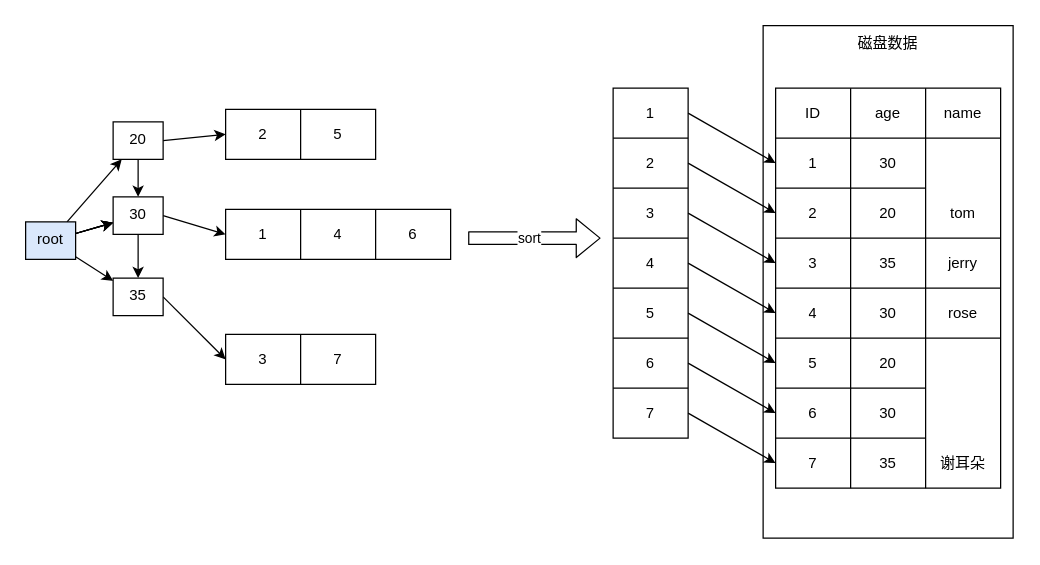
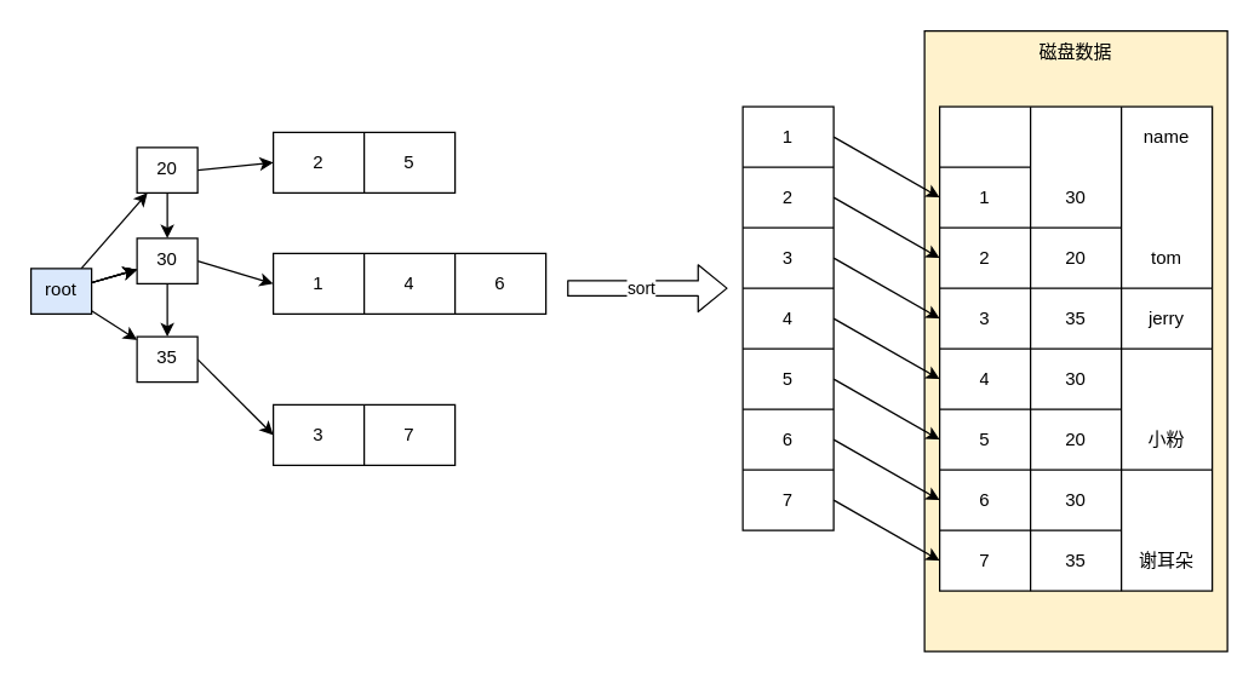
  <mxCell id="0" value="" />
  <mxCell id="1" parent="0" />
- <mxCell id="2" value="磁盘数据" style="rounded=0;whiteSpace=wrap;html=1;labelBackgroundColor=none;verticalAlign=top;" parent="1" vertex="1"><mxGeometry x="610" y="20" width="200" height="410" as="geometry" /></mxCell>
+ <mxCell id="2" value="磁盘数据" style="rounded=0;whiteSpace=wrap;html=1;labelBackgroundColor=none;verticalAlign=top;fillColor=#fff2cc;" parent="1" vertex="1"><mxGeometry x="610" y="20" width="200" height="410" as="geometry" /></mxCell>
  <mxCell id="3" value="" style="shape=table;html=1;whiteSpace=wrap;startSize=0;container=1;collapsible=0;childLayout=tableLayout;" parent="1" vertex="1"><mxGeometry x="620" y="70" width="180" height="320" as="geometry" /></mxCell>
  <mxCell id="4" value="" style="shape=partialRectangle;html=1;whiteSpace=wrap;collapsible=0;dropTarget=0;pointerEvents=0;fillColor=none;top=0;left=0;bottom=0;right=0;points=[[0,0.5],[1,0.5]];portConstraint=eastwest;" parent="3" vertex="1"><mxGeometry width="180" height="40" as="geometry" /></mxCell>
- <mxCell id="5" value="ID" style="shape=partialRectangle;html=1;whiteSpace=wrap;connectable=0;overflow=hidden;fillColor=none;top=0;left=0;bottom=0;right=0;" parent="4" vertex="1"><mxGeometry width="60" height="40" as="geometry" /></mxCell>
- <mxCell id="6" value="age" style="shape=partialRectangle;html=1;whiteSpace=wrap;connectable=0;overflow=hidden;fillColor=none;top=0;left=0;bottom=0;right=0;" parent="4" vertex="1"><mxGeometry x="60" width="60" height="40" as="geometry" /></mxCell>
  <mxCell id="7" value="name" style="shape=partialRectangle;html=1;whiteSpace=wrap;connectable=0;overflow=hidden;fillColor=none;top=0;left=0;bottom=0;right=0;" parent="4" vertex="1"><mxGeometry x="120" width="60" height="40" as="geometry" /></mxCell>
  <mxCell id="8" value="" style="shape=partialRectangle;html=1;whiteSpace=wrap;collapsible=0;dropTarget=0;pointerEvents=0;fillColor=none;top=0;left=0;bottom=0;right=0;points=[[0,0.5],[1,0.5]];portConstraint=eastwest;" parent="3" vertex="1"><mxGeometry y="40" width="180" height="40" as="geometry" /></mxCell>
  <mxCell id="9" value="1" style="shape=partialRectangle;html=1;whiteSpace=wrap;connectable=0;overflow=hidden;fillColor=none;top=0;left=0;bottom=0;right=0;" parent="8" vertex="1"><mxGeometry width="60" height="40" as="geometry" /></mxCell>
  <mxCell id="10" value="30" style="shape=partialRectangle;html=1;whiteSpace=wrap;connectable=0;overflow=hidden;fillColor=none;top=0;left=0;bottom=0;right=0;" parent="8" vertex="1"><mxGeometry x="60" width="60" height="40" as="geometry" /></mxCell>
  <mxCell id="11" value="" style="shape=partialRectangle;html=1;whiteSpace=wrap;collapsible=0;dropTarget=0;pointerEvents=0;fillColor=none;top=0;left=0;bottom=0;right=0;points=[[0,0.5],[1,0.5]];portConstraint=eastwest;" parent="3" vertex="1"><mxGeometry y="80" width="180" height="40" as="geometry" /></mxCell>
  <mxCell id="12" value="2" style="shape=partialRectangle;html=1;whiteSpace=wrap;connectable=0;overflow=hidden;fillColor=none;top=0;left=0;bottom=0;right=0;" parent="11" vertex="1"><mxGeometry width="60" height="40" as="geometry" /></mxCell>
  <mxCell id="13" value="20" style="shape=partialRectangle;html=1;whiteSpace=wrap;connectable=0;overflow=hidden;fillColor=none;top=0;left=0;bottom=0;right=0;" parent="11" vertex="1"><mxGeometry x="60" width="60" height="40" as="geometry" /></mxCell>
  <mxCell id="14" value="tom" style="shape=partialRectangle;html=1;whiteSpace=wrap;connectable=0;overflow=hidden;fillColor=none;top=0;left=0;bottom=0;right=0;" parent="11" vertex="1"><mxGeometry x="120" width="60" height="40" as="geometry" /></mxCell>
  <mxCell id="15" value="" style="shape=partialRectangle;html=1;whiteSpace=wrap;collapsible=0;dropTarget=0;pointerEvents=0;fillColor=none;top=0;left=0;bottom=0;right=0;points=[[0,0.5],[1,0.5]];portConstraint=eastwest;" parent="3" vertex="1"><mxGeometry y="120" width="180" height="40" as="geometry" /></mxCell>
  <mxCell id="16" value="3" style="shape=partialRectangle;html=1;whiteSpace=wrap;connectable=0;overflow=hidden;fillColor=none;top=0;left=0;bottom=0;right=0;" parent="15" vertex="1"><mxGeometry width="60" height="40" as="geometry" /></mxCell>
  <mxCell id="17" value="35" style="shape=partialRectangle;html=1;whiteSpace=wrap;connectable=0;overflow=hidden;fillColor=none;top=0;left=0;bottom=0;right=0;" parent="15" vertex="1"><mxGeometry x="60" width="60" height="40" as="geometry" /></mxCell>
  <mxCell id="18" value="jerry" style="shape=partialRectangle;html=1;whiteSpace=wrap;connectable=0;overflow=hidden;fillColor=none;top=0;left=0;bottom=0;right=0;" parent="15" vertex="1"><mxGeometry x="120" width="60" height="40" as="geometry" /></mxCell>
  <mxCell id="19" value="" style="shape=partialRectangle;html=1;whiteSpace=wrap;collapsible=0;dropTarget=0;pointerEvents=0;fillColor=none;top=0;left=0;bottom=0;right=0;points=[[0,0.5],[1,0.5]];portConstraint=eastwest;" parent="3" vertex="1"><mxGeometry y="160" width="180" height="40" as="geometry" /></mxCell>
  <mxCell id="20" value="4" style="shape=partialRectangle;html=1;whiteSpace=wrap;connectable=0;overflow=hidden;fillColor=none;top=0;left=0;bottom=0;right=0;" parent="19" vertex="1"><mxGeometry width="60" height="40" as="geometry" /></mxCell>
  <mxCell id="21" value="30" style="shape=partialRectangle;html=1;whiteSpace=wrap;connectable=0;overflow=hidden;fillColor=none;top=0;left=0;bottom=0;right=0;" parent="19" vertex="1"><mxGeometry x="60" width="60" height="40" as="geometry" /></mxCell>
- <mxCell id="22" value="rose" style="shape=partialRectangle;html=1;whiteSpace=wrap;connectable=0;overflow=hidden;fillColor=none;top=0;left=0;bottom=0;right=0;" parent="19" vertex="1"><mxGeometry x="120" width="60" height="40" as="geometry" /></mxCell>
  <mxCell id="23" value="" style="shape=partialRectangle;html=1;whiteSpace=wrap;collapsible=0;dropTarget=0;pointerEvents=0;fillColor=none;top=0;left=0;bottom=0;right=0;points=[[0,0.5],[1,0.5]];portConstraint=eastwest;" parent="3" vertex="1"><mxGeometry y="200" width="180" height="40" as="geometry" /></mxCell>
  <mxCell id="24" value="5" style="shape=partialRectangle;html=1;whiteSpace=wrap;connectable=0;overflow=hidden;fillColor=none;top=0;left=0;bottom=0;right=0;" parent="23" vertex="1"><mxGeometry width="60" height="40" as="geometry" /></mxCell>
  <mxCell id="25" value="20" style="shape=partialRectangle;html=1;whiteSpace=wrap;connectable=0;overflow=hidden;fillColor=none;top=0;left=0;bottom=0;right=0;" parent="23" vertex="1"><mxGeometry x="60" width="60" height="40" as="geometry" /></mxCell>
+ <mxCell id="26" value="小粉" style="shape=partialRectangle;html=1;whiteSpace=wrap;connectable=0;overflow=hidden;fillColor=none;top=0;left=0;bottom=0;right=0;" parent="23" vertex="1"><mxGeometry x="120" width="60" height="40" as="geometry" /></mxCell>
  <mxCell id="27" value="" style="shape=partialRectangle;html=1;whiteSpace=wrap;collapsible=0;dropTarget=0;pointerEvents=0;fillColor=none;top=0;left=0;bottom=0;right=0;points=[[0,0.5],[1,0.5]];portConstraint=eastwest;" parent="3" vertex="1"><mxGeometry y="240" width="180" height="40" as="geometry" /></mxCell>
  <mxCell id="28" value="6" style="shape=partialRectangle;html=1;whiteSpace=wrap;connectable=0;overflow=hidden;fillColor=none;top=0;left=0;bottom=0;right=0;" parent="27" vertex="1"><mxGeometry width="60" height="40" as="geometry" /></mxCell>
  <mxCell id="29" value="30" style="shape=partialRectangle;html=1;whiteSpace=wrap;connectable=0;overflow=hidden;fillColor=none;top=0;left=0;bottom=0;right=0;" parent="27" vertex="1"><mxGeometry x="60" width="60" height="40" as="geometry" /></mxCell>
  <mxCell id="30" value="" style="shape=partialRectangle;html=1;whiteSpace=wrap;collapsible=0;dropTarget=0;pointerEvents=0;fillColor=none;top=0;left=0;bottom=0;right=0;points=[[0,0.5],[1,0.5]];portConstraint=eastwest;" parent="3" vertex="1"><mxGeometry y="280" width="180" height="40" as="geometry" /></mxCell>
  <mxCell id="31" value="7" style="shape=partialRectangle;html=1;whiteSpace=wrap;connectable=0;overflow=hidden;fillColor=none;top=0;left=0;bottom=0;right=0;" parent="30" vertex="1"><mxGeometry width="60" height="40" as="geometry" /></mxCell>
  <mxCell id="32" value="35" style="shape=partialRectangle;html=1;whiteSpace=wrap;connectable=0;overflow=hidden;fillColor=none;top=0;left=0;bottom=0;right=0;" parent="30" vertex="1"><mxGeometry x="60" width="60" height="40" as="geometry" /></mxCell>
  <mxCell id="33" value="谢耳朵" style="shape=partialRectangle;html=1;whiteSpace=wrap;connectable=0;overflow=hidden;fillColor=none;top=0;left=0;bottom=0;right=0;" parent="30" vertex="1"><mxGeometry x="120" width="60" height="40" as="geometry" /></mxCell>
  <mxCell id="34" value="" style="edgeStyle=none;rounded=0;orthogonalLoop=1;jettySize=auto;html=1;fontSize=12;strokeColor=#000000;strokeWidth=1;fillColor=#FF960D;" parent="1" source="40" target="43" edge="1"><mxGeometry relative="1" as="geometry" /></mxCell>
  <mxCell id="35" value="" style="edgeStyle=none;rounded=0;orthogonalLoop=1;jettySize=auto;html=1;fontSize=12;strokeColor=#000000;strokeWidth=1;fillColor=#FF960D;" parent="1" source="40" target="46" edge="1"><mxGeometry relative="1" as="geometry" /></mxCell>
  <mxCell id="36" value="" style="edgeStyle=none;rounded=0;orthogonalLoop=1;jettySize=auto;html=1;fontSize=12;strokeColor=#000000;strokeWidth=1;fillColor=#FF960D;" parent="1" source="40" target="46" edge="1"><mxGeometry relative="1" as="geometry" /></mxCell>
  <mxCell id="37" value="" style="edgeStyle=none;rounded=0;orthogonalLoop=1;jettySize=auto;html=1;fontSize=12;strokeColor=#000000;strokeWidth=1;fillColor=#FF960D;" parent="1" source="40" target="46" edge="1"><mxGeometry relative="1" as="geometry" /></mxCell>
  <mxCell id="38" value="" style="edgeStyle=none;rounded=0;orthogonalLoop=1;jettySize=auto;html=1;fontSize=12;strokeColor=#000000;strokeWidth=1;fillColor=#FF960D;" parent="1" source="40" target="46" edge="1"><mxGeometry relative="1" as="geometry" /></mxCell>
  <mxCell id="39" value="" style="edgeStyle=none;rounded=0;orthogonalLoop=1;jettySize=auto;html=1;fontSize=12;strokeColor=#000000;strokeWidth=1;fillColor=#FF960D;" parent="1" source="40" target="48" edge="1"><mxGeometry relative="1" as="geometry" /></mxCell>
  <mxCell id="40" value="&lt;font style=&quot;font-size: 12px&quot;&gt;root&lt;/font&gt;" style="rounded=0;whiteSpace=wrap;html=1;labelBackgroundColor=none;fontSize=12;verticalAlign=top;fillColor=#dae8fc;" parent="1" vertex="1"><mxGeometry x="20" y="177" width="40" height="30" as="geometry" /></mxCell>
  <mxCell id="41" style="edgeStyle=none;rounded=0;orthogonalLoop=1;jettySize=auto;html=1;exitX=0.5;exitY=1;exitDx=0;exitDy=0;entryX=0.5;entryY=0;entryDx=0;entryDy=0;fontSize=12;strokeColor=#000000;strokeWidth=1;fillColor=#FF960D;" parent="1" source="43" target="46" edge="1"><mxGeometry relative="1" as="geometry" /></mxCell>
  <mxCell id="42" style="edgeStyle=none;rounded=0;orthogonalLoop=1;jettySize=auto;html=1;exitX=1;exitY=0.5;exitDx=0;exitDy=0;entryX=0;entryY=0.5;entryDx=0;entryDy=0;fontSize=12;strokeColor=#000000;strokeWidth=1;fillColor=#FF960D;" parent="1" source="43" target="50" edge="1"><mxGeometry relative="1" as="geometry" /></mxCell>
  <mxCell id="43" value="&lt;font style=&quot;font-size: 12px&quot;&gt;20&lt;/font&gt;" style="rounded=0;whiteSpace=wrap;html=1;labelBackgroundColor=none;fontSize=12;verticalAlign=top;" parent="1" vertex="1"><mxGeometry x="90" y="97" width="40" height="30" as="geometry" /></mxCell>
  <mxCell id="44" style="edgeStyle=none;rounded=0;orthogonalLoop=1;jettySize=auto;html=1;exitX=0.5;exitY=1;exitDx=0;exitDy=0;entryX=0.5;entryY=0;entryDx=0;entryDy=0;fontSize=12;strokeColor=#000000;strokeWidth=1;fillColor=#FF960D;" parent="1" source="46" target="48" edge="1"><mxGeometry relative="1" as="geometry" /></mxCell>
  <mxCell id="45" style="edgeStyle=none;rounded=0;orthogonalLoop=1;jettySize=auto;html=1;exitX=1;exitY=0.5;exitDx=0;exitDy=0;entryX=0;entryY=0.5;entryDx=0;entryDy=0;fontSize=12;strokeColor=#000000;strokeWidth=1;fillColor=#FF960D;" parent="1" source="46" target="54" edge="1"><mxGeometry relative="1" as="geometry" /></mxCell>
  <mxCell id="46" value="&lt;font style=&quot;font-size: 12px&quot;&gt;30&lt;/font&gt;" style="rounded=0;whiteSpace=wrap;html=1;labelBackgroundColor=none;fontSize=12;verticalAlign=top;" parent="1" vertex="1"><mxGeometry x="90" y="157" width="40" height="30" as="geometry" /></mxCell>
  <mxCell id="47" style="edgeStyle=none;rounded=0;orthogonalLoop=1;jettySize=auto;html=1;exitX=1;exitY=0.5;exitDx=0;exitDy=0;entryX=0;entryY=0.5;entryDx=0;entryDy=0;fontSize=12;strokeColor=#000000;strokeWidth=1;fillColor=#FF960D;" parent="1" source="48" target="59" edge="1"><mxGeometry relative="1" as="geometry" /></mxCell>
  <mxCell id="48" value="&lt;font style=&quot;font-size: 12px&quot;&gt;35&lt;/font&gt;" style="rounded=0;whiteSpace=wrap;html=1;labelBackgroundColor=none;fontSize=12;verticalAlign=top;" parent="1" vertex="1"><mxGeometry x="90" y="222" width="40" height="30" as="geometry" /></mxCell>
  <mxCell id="49" value="" style="shape=table;html=1;whiteSpace=wrap;startSize=0;container=1;collapsible=0;childLayout=tableLayout;" parent="1" vertex="1"><mxGeometry x="180" y="87" width="120" height="40" as="geometry" /></mxCell>
  <mxCell id="50" value="" style="shape=partialRectangle;html=1;whiteSpace=wrap;collapsible=0;dropTarget=0;pointerEvents=0;fillColor=none;top=0;left=0;bottom=0;right=0;points=[[0,0.5],[1,0.5]];portConstraint=eastwest;" parent="49" vertex="1"><mxGeometry width="120" height="40" as="geometry" /></mxCell>
  <mxCell id="51" value="2" style="shape=partialRectangle;html=1;whiteSpace=wrap;connectable=0;overflow=hidden;fillColor=none;top=0;left=0;bottom=0;right=0;" parent="50" vertex="1"><mxGeometry width="60" height="40" as="geometry" /></mxCell>
  <mxCell id="52" value="5" style="shape=partialRectangle;html=1;whiteSpace=wrap;connectable=0;overflow=hidden;fillColor=none;top=0;left=0;bottom=0;right=0;" parent="50" vertex="1"><mxGeometry x="60" width="60" height="40" as="geometry" /></mxCell>
  <mxCell id="53" value="" style="shape=table;html=1;whiteSpace=wrap;startSize=0;container=1;collapsible=0;childLayout=tableLayout;" parent="1" vertex="1"><mxGeometry x="180" y="167" width="180" height="40" as="geometry" /></mxCell>
  <mxCell id="54" value="" style="shape=partialRectangle;html=1;whiteSpace=wrap;collapsible=0;dropTarget=0;pointerEvents=0;fillColor=none;top=0;left=0;bottom=0;right=0;points=[[0,0.5],[1,0.5]];portConstraint=eastwest;" parent="53" vertex="1"><mxGeometry width="180" height="40" as="geometry" /></mxCell>
  <mxCell id="55" value="1" style="shape=partialRectangle;html=1;whiteSpace=wrap;connectable=0;overflow=hidden;fillColor=none;top=0;left=0;bottom=0;right=0;" parent="54" vertex="1"><mxGeometry width="60" height="40" as="geometry" /></mxCell>
  <mxCell id="56" value="4" style="shape=partialRectangle;html=1;whiteSpace=wrap;connectable=0;overflow=hidden;fillColor=none;top=0;left=0;bottom=0;right=0;" parent="54" vertex="1"><mxGeometry x="60" width="60" height="40" as="geometry" /></mxCell>
  <mxCell id="57" value="6" style="shape=partialRectangle;html=1;whiteSpace=wrap;connectable=0;overflow=hidden;fillColor=none;top=0;left=0;bottom=0;right=0;" parent="54" vertex="1"><mxGeometry x="120" width="60" height="40" as="geometry" /></mxCell>
  <mxCell id="58" value="" style="shape=table;html=1;whiteSpace=wrap;startSize=0;container=1;collapsible=0;childLayout=tableLayout;" parent="1" vertex="1"><mxGeometry x="180" y="267" width="120" height="40" as="geometry" /></mxCell>
  <mxCell id="59" value="" style="shape=partialRectangle;html=1;whiteSpace=wrap;collapsible=0;dropTarget=0;pointerEvents=0;fillColor=none;top=0;left=0;bottom=0;right=0;points=[[0,0.5],[1,0.5]];portConstraint=eastwest;" parent="58" vertex="1"><mxGeometry width="120" height="40" as="geometry" /></mxCell>
  <mxCell id="60" value="3" style="shape=partialRectangle;html=1;whiteSpace=wrap;connectable=0;overflow=hidden;fillColor=none;top=0;left=0;bottom=0;right=0;" parent="59" vertex="1"><mxGeometry width="60" height="40" as="geometry" /></mxCell>
  <mxCell id="61" value="7" style="shape=partialRectangle;html=1;whiteSpace=wrap;connectable=0;overflow=hidden;fillColor=none;top=0;left=0;bottom=0;right=0;" parent="59" vertex="1"><mxGeometry x="60" width="60" height="40" as="geometry" /></mxCell>
  <mxCell id="62" value="" style="shape=flexArrow;endArrow=classic;html=1;" parent="1" edge="1"><mxGeometry width="50" height="50" relative="1" as="geometry"><mxPoint x="374" y="190" as="sourcePoint" /><mxPoint x="480" y="190" as="targetPoint" /></mxGeometry></mxCell>
  <mxCell id="63" value="sort" style="edgeLabel;html=1;align=center;verticalAlign=middle;resizable=0;points=[];" parent="62" vertex="1" connectable="0"><mxGeometry x="-0.094" y="1" relative="1" as="geometry"><mxPoint as="offset" /></mxGeometry></mxCell>
  <mxCell id="64" value="" style="shape=table;html=1;whiteSpace=wrap;startSize=0;container=1;collapsible=0;childLayout=tableLayout;" parent="1" vertex="1"><mxGeometry x="490" y="70" width="60" height="280" as="geometry" /></mxCell>
  <mxCell id="65" value="" style="shape=partialRectangle;html=1;whiteSpace=wrap;collapsible=0;dropTarget=0;pointerEvents=0;fillColor=none;top=0;left=0;bottom=0;right=0;points=[[0,0.5],[1,0.5]];portConstraint=eastwest;" parent="64" vertex="1"><mxGeometry width="60" height="40" as="geometry" /></mxCell>
  <mxCell id="66" value="1" style="shape=partialRectangle;html=1;whiteSpace=wrap;connectable=0;overflow=hidden;fillColor=none;top=0;left=0;bottom=0;right=0;" parent="65" vertex="1"><mxGeometry width="60" height="40" as="geometry" /></mxCell>
  <mxCell id="67" value="" style="shape=partialRectangle;html=1;whiteSpace=wrap;collapsible=0;dropTarget=0;pointerEvents=0;fillColor=none;top=0;left=0;bottom=0;right=0;points=[[0,0.5],[1,0.5]];portConstraint=eastwest;" parent="64" vertex="1"><mxGeometry y="40" width="60" height="40" as="geometry" /></mxCell>
  <mxCell id="68" value="2" style="shape=partialRectangle;html=1;whiteSpace=wrap;connectable=0;overflow=hidden;fillColor=none;top=0;left=0;bottom=0;right=0;" parent="67" vertex="1"><mxGeometry width="60" height="40" as="geometry" /></mxCell>
  <mxCell id="69" value="" style="shape=partialRectangle;html=1;whiteSpace=wrap;collapsible=0;dropTarget=0;pointerEvents=0;fillColor=none;top=0;left=0;bottom=0;right=0;points=[[0,0.5],[1,0.5]];portConstraint=eastwest;" parent="64" vertex="1"><mxGeometry y="80" width="60" height="40" as="geometry" /></mxCell>
  <mxCell id="70" value="3" style="shape=partialRectangle;html=1;whiteSpace=wrap;connectable=0;overflow=hidden;fillColor=none;top=0;left=0;bottom=0;right=0;" parent="69" vertex="1"><mxGeometry width="60" height="40" as="geometry" /></mxCell>
  <mxCell id="71" value="" style="shape=partialRectangle;html=1;whiteSpace=wrap;collapsible=0;dropTarget=0;pointerEvents=0;fillColor=none;top=0;left=0;bottom=0;right=0;points=[[0,0.5],[1,0.5]];portConstraint=eastwest;" parent="64" vertex="1"><mxGeometry y="120" width="60" height="40" as="geometry" /></mxCell>
  <mxCell id="72" value="4" style="shape=partialRectangle;html=1;whiteSpace=wrap;connectable=0;overflow=hidden;fillColor=none;top=0;left=0;bottom=0;right=0;" parent="71" vertex="1"><mxGeometry width="60" height="40" as="geometry" /></mxCell>
  <mxCell id="73" value="" style="shape=partialRectangle;html=1;whiteSpace=wrap;collapsible=0;dropTarget=0;pointerEvents=0;fillColor=none;top=0;left=0;bottom=0;right=0;points=[[0,0.5],[1,0.5]];portConstraint=eastwest;" parent="64" vertex="1"><mxGeometry y="160" width="60" height="40" as="geometry" /></mxCell>
  <mxCell id="74" value="5" style="shape=partialRectangle;html=1;whiteSpace=wrap;connectable=0;overflow=hidden;fillColor=none;top=0;left=0;bottom=0;right=0;" parent="73" vertex="1"><mxGeometry width="60" height="40" as="geometry" /></mxCell>
  <mxCell id="75" value="" style="shape=partialRectangle;html=1;whiteSpace=wrap;collapsible=0;dropTarget=0;pointerEvents=0;fillColor=none;top=0;left=0;bottom=0;right=0;points=[[0,0.5],[1,0.5]];portConstraint=eastwest;" parent="64" vertex="1"><mxGeometry y="200" width="60" height="40" as="geometry" /></mxCell>
  <mxCell id="76" value="6" style="shape=partialRectangle;html=1;whiteSpace=wrap;connectable=0;overflow=hidden;fillColor=none;top=0;left=0;bottom=0;right=0;" parent="75" vertex="1"><mxGeometry width="60" height="40" as="geometry" /></mxCell>
  <mxCell id="77" value="" style="shape=partialRectangle;html=1;whiteSpace=wrap;collapsible=0;dropTarget=0;pointerEvents=0;fillColor=none;top=0;left=0;bottom=0;right=0;points=[[0,0.5],[1,0.5]];portConstraint=eastwest;" parent="64" vertex="1"><mxGeometry y="240" width="60" height="40" as="geometry" /></mxCell>
  <mxCell id="78" value="7" style="shape=partialRectangle;html=1;whiteSpace=wrap;connectable=0;overflow=hidden;fillColor=none;top=0;left=0;bottom=0;right=0;" parent="77" vertex="1"><mxGeometry width="60" height="40" as="geometry" /></mxCell>
  <mxCell id="79" style="edgeStyle=none;rounded=0;orthogonalLoop=1;jettySize=auto;html=1;exitX=1;exitY=0.5;exitDx=0;exitDy=0;entryX=0;entryY=0.5;entryDx=0;entryDy=0;" parent="1" source="65" target="8" edge="1"><mxGeometry relative="1" as="geometry" /></mxCell>
  <mxCell id="80" style="edgeStyle=none;rounded=0;orthogonalLoop=1;jettySize=auto;html=1;exitX=1;exitY=0.5;exitDx=0;exitDy=0;entryX=0;entryY=0.5;entryDx=0;entryDy=0;" parent="1" source="67" target="11" edge="1"><mxGeometry relative="1" as="geometry" /></mxCell>
  <mxCell id="81" style="edgeStyle=none;rounded=0;orthogonalLoop=1;jettySize=auto;html=1;exitX=1;exitY=0.5;exitDx=0;exitDy=0;entryX=0;entryY=0.5;entryDx=0;entryDy=0;" parent="1" source="69" target="15" edge="1"><mxGeometry relative="1" as="geometry" /></mxCell>
  <mxCell id="82" style="edgeStyle=none;rounded=0;orthogonalLoop=1;jettySize=auto;html=1;exitX=1;exitY=0.5;exitDx=0;exitDy=0;entryX=0;entryY=0.5;entryDx=0;entryDy=0;" parent="1" source="71" target="19" edge="1"><mxGeometry relative="1" as="geometry" /></mxCell>
  <mxCell id="83" style="edgeStyle=none;rounded=0;orthogonalLoop=1;jettySize=auto;html=1;exitX=1;exitY=0.5;exitDx=0;exitDy=0;entryX=0;entryY=0.5;entryDx=0;entryDy=0;" parent="1" source="73" target="23" edge="1"><mxGeometry relative="1" as="geometry" /></mxCell>
  <mxCell id="84" style="edgeStyle=none;rounded=0;orthogonalLoop=1;jettySize=auto;html=1;exitX=1;exitY=0.5;exitDx=0;exitDy=0;entryX=0;entryY=0.5;entryDx=0;entryDy=0;" parent="1" source="75" target="27" edge="1"><mxGeometry relative="1" as="geometry" /></mxCell>
  <mxCell id="85" style="edgeStyle=none;rounded=0;orthogonalLoop=1;jettySize=auto;html=1;exitX=1;exitY=0.5;exitDx=0;exitDy=0;entryX=0;entryY=0.5;entryDx=0;entryDy=0;" parent="1" source="77" target="30" edge="1"><mxGeometry relative="1" as="geometry" /></mxCell>
